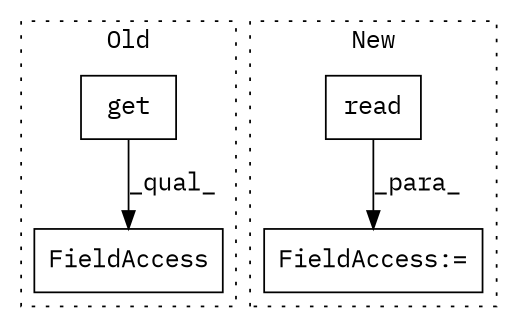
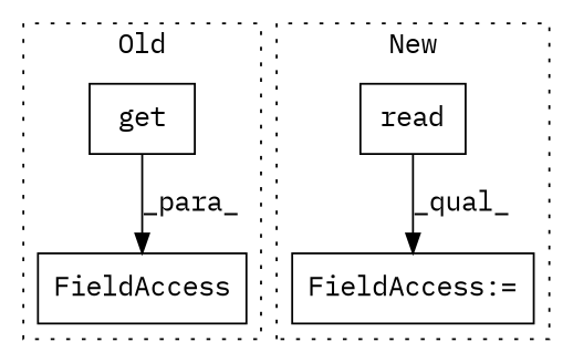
  digraph {
    fontname="IBM Plex Mono"
    node [a=32 fontname="IBM Plex Mono" shape=box]
    edge [fontname="IBM Plex Mono"]
    n1 [l="4,1" label=get s="1238,1254"]
    n2 [a=22 l=34 label=FieldAccess s=1227]
    n3 [l=6 label=read s=1244]
    n4 [a=7 l=1 label="FieldAccess:=" s=1208]
    subgraph cluster_1 {
      label=Old
      style=dotted
      n1
      n2
    }
    subgraph cluster_2 {
      label=New
      style=dotted
      n3
      n4
    }
-   n1 -> n2 [label=_qual_]
-   n3 -> n4 [label=_para_]
+   n1 -> n2 [label=_para_]
+   n3 -> n4 [label=_qual_]
  }
